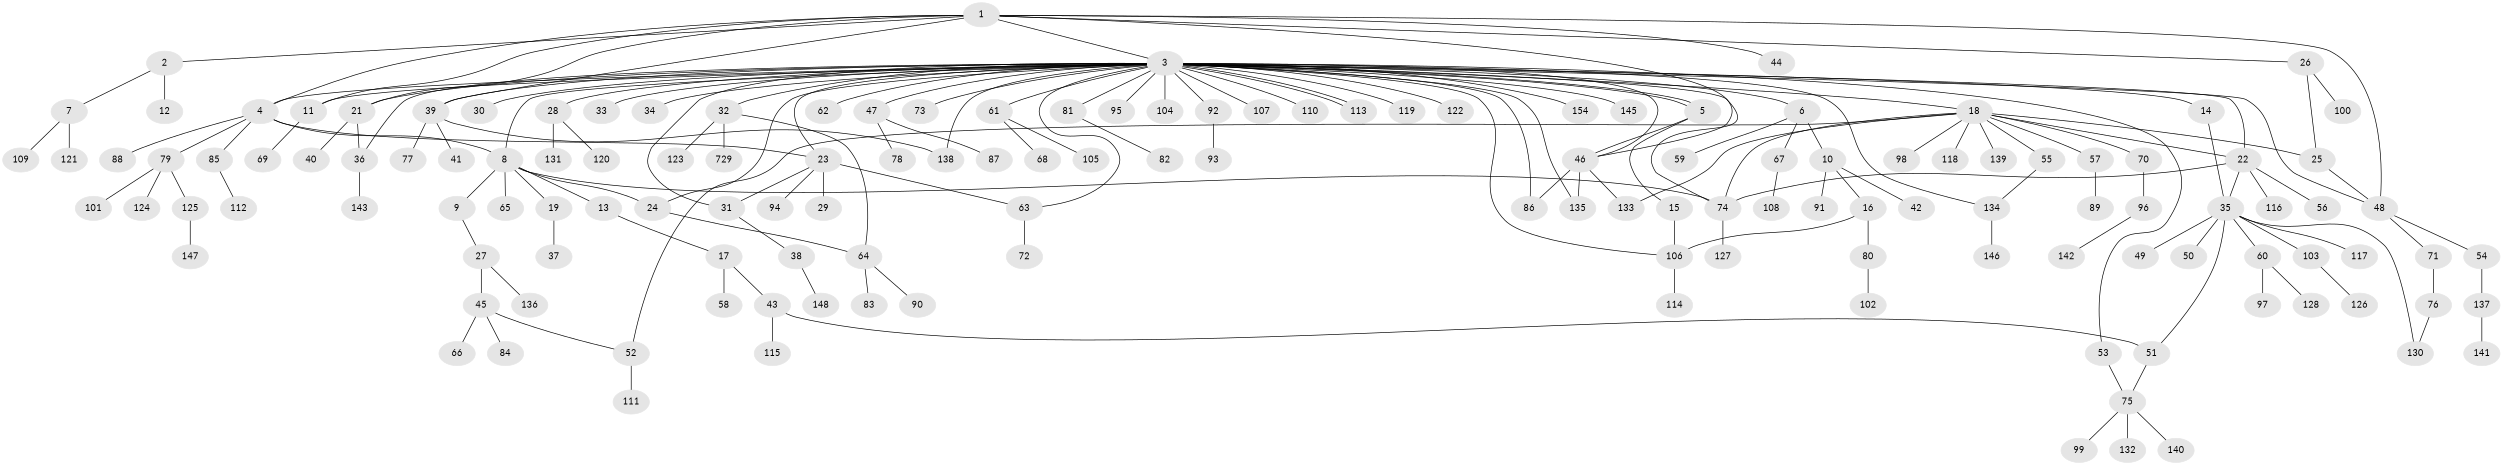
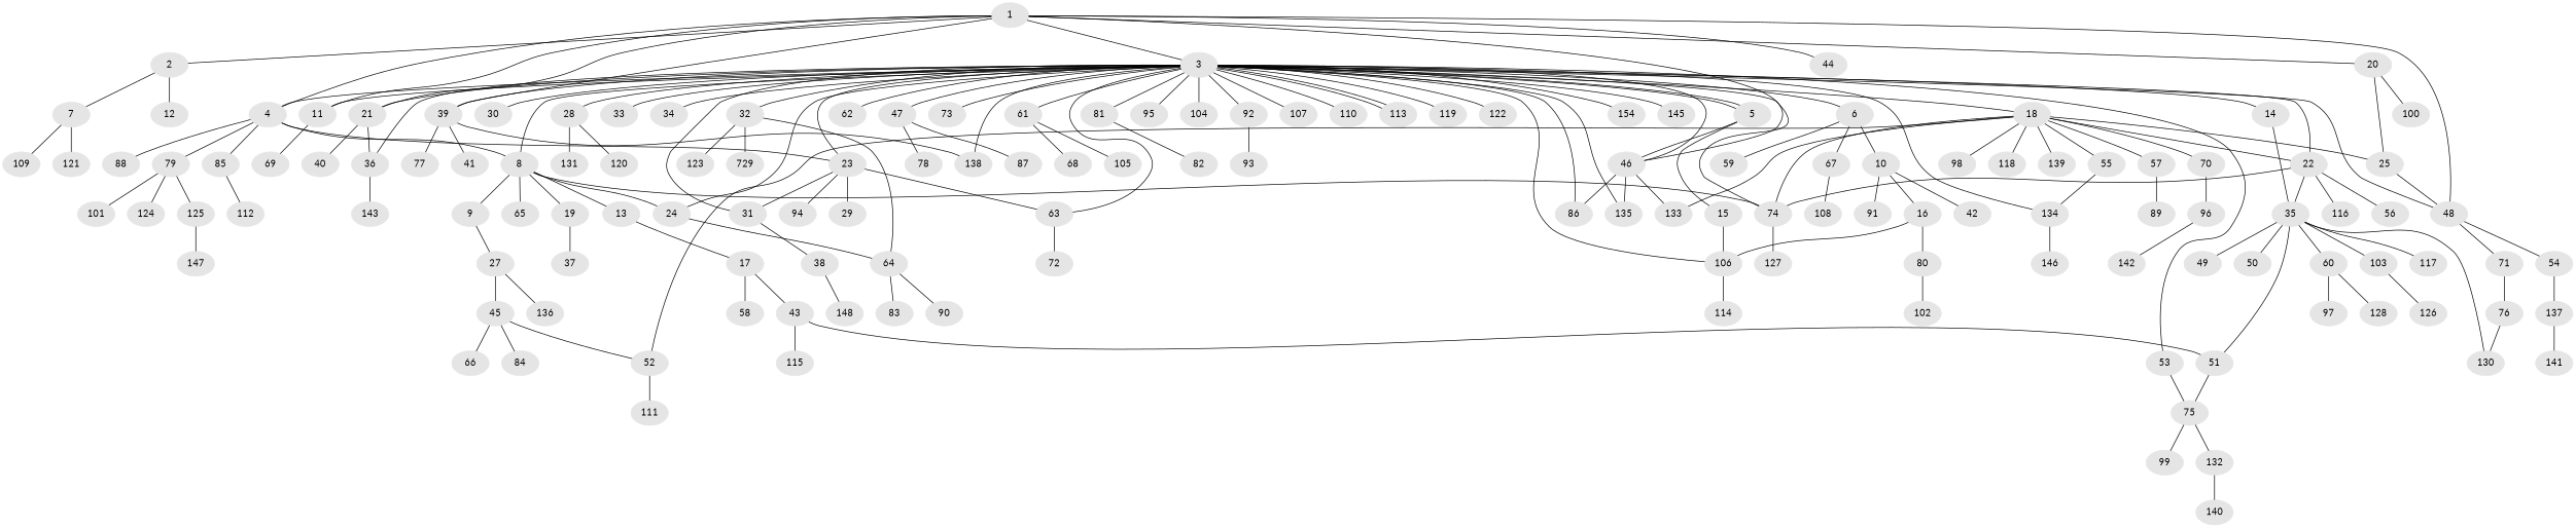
  graph {
    fontname=Lato
    node [color=gray90 fontname=Lato style=filled]
    edge [fontname=Lato]
    1
    2
    3
    4
    11
-   20 [label=26]
+   20
    21
    39
    44
    46
    48
    7
    12
    5
    6
    8
    14
    18
    22
    23
    24
    28
    30
    31
    32
    33
    34
    36
    47
    53
    61
    62
    63
    73
    74
    81
    86
    92
    95
    104
    106
    107
    110
    113
    119
    122
    134
    135
    138
    n50 [label=154]
    145
    79
    85
    88
    69
    25
    100
    40
    41
    77
    133
    54
    71
    109
    121
    15
    10
    59
    67
    9
    13
    19
    65
    35
    52
    55
    57
    70
    98
    118
    139
    56
    116
    29
    94
    64
    120
    131
    38
    123
    n91 [label=729]
    143
    78
    87
    75
    68
    105
    72
    127
    82
    93
    114
    146
    101
    124
    125
    112
    16
    42
    91
    108
    27
    17
    37
    45
    136
    80
    43
    58
    49
    50
    51
    60
    103
    117
    130
    102
    115
    111
    89
    96
    83
    90
    66
    84
    148
    97
    128
    126
    137
    76
    99
    132
    140
    141
    142
    147
    1 -- 2
    1 -- 3
    1 -- 4
    1 -- 11
    1 -- 20
    1 -- 21
    1 -- 39
    1 -- 44
    1 -- 46
    1 -- 48
    2 -- 7
    2 -- 12
    3 -- 4
    3 -- 11
    3 -- 21
    3 -- 39
    3 -- 46
    3 -- 48
    3 -- 5
    3 -- 5
    3 -- 6
    3 -- 8
    3 -- 14
    3 -- 18
    3 -- 22
    3 -- 23
    3 -- 24
    3 -- 28
    3 -- 30
    3 -- 31
    3 -- 32
    3 -- 33
    3 -- 34
    3 -- 36
    3 -- 47
    3 -- 53
    3 -- 61
    3 -- 62
    3 -- 63
    3 -- 73
    3 -- 74
    3 -- 81
    3 -- 86
    3 -- 92
    3 -- 95
    3 -- 104
    3 -- 106
    3 -- 107
    3 -- 110
    3 -- 113
    3 -- 113
    3 -- 119
    3 -- 122
    3 -- 134
    3 -- 135
    3 -- 138
    3 -- n50
    3 -- 145
    4 -- 8
    4 -- 23
    4 -- 79
    4 -- 85
    4 -- 88
    11 -- 69
    20 -- 25
    20 -- 100
    21 -- 36
    21 -- 40
    39 -- 138
    39 -- 41
    39 -- 77
    46 -- 86
    46 -- 135
    46 -- 133
    48 -- 54
    48 -- 71
    7 -- 109
    7 -- 121
    5 -- 46
    5 -- 15
    6 -- 10
    6 -- 59
    6 -- 67
    8 -- 24
    8 -- 74
    8 -- 9
    8 -- 13
    8 -- 19
    8 -- 65
    14 -- 35
    18 -- 22
    18 -- 74
    18 -- 25
    18 -- 133
    18 -- 52
    18 -- 55
    18 -- 57
    18 -- 70
    18 -- 98
    18 -- 118
    18 -- 139
    22 -- 74
    22 -- 35
    22 -- 56
    22 -- 116
    23 -- 31
    23 -- 63
    23 -- 29
    23 -- 94
    24 -- 64
    28 -- 120
    28 -- 131
    31 -- 38
    32 -- 64
    32 -- 123
    32 -- n91
    36 -- 143
    47 -- 78
    47 -- 87
    53 -- 75
    61 -- 68
    61 -- 105
    63 -- 72
    74 -- 127
    81 -- 82
    92 -- 93
    106 -- 114
    134 -- 146
    79 -- 101
    79 -- 124
    79 -- 125
    85 -- 112
    25 -- 48
    54 -- 137
    71 -- 76
    15 -- 106
    10 -- 16
    10 -- 42
    10 -- 91
    67 -- 108
    9 -- 27
    13 -- 17
    19 -- 37
    35 -- 49
    35 -- 50
    35 -- 51
    35 -- 60
    35 -- 103
    35 -- 117
    35 -- 130
    52 -- 111
    55 -- 134
    57 -- 89
    70 -- 96
    64 -- 83
    64 -- 90
    38 -- 148
    75 -- 99
    75 -- 132
-   75 -- 140
+   132 -- 140
    125 -- 147
    16 -- 106
    16 -- 80
    27 -- 45
    27 -- 136
    17 -- 43
    17 -- 58
    45 -- 52
    45 -- 66
    45 -- 84
    80 -- 102
    43 -- 51
    43 -- 115
    51 -- 75
    60 -- 97
    60 -- 128
    103 -- 126
    96 -- 142
    137 -- 141
    76 -- 130
  }
